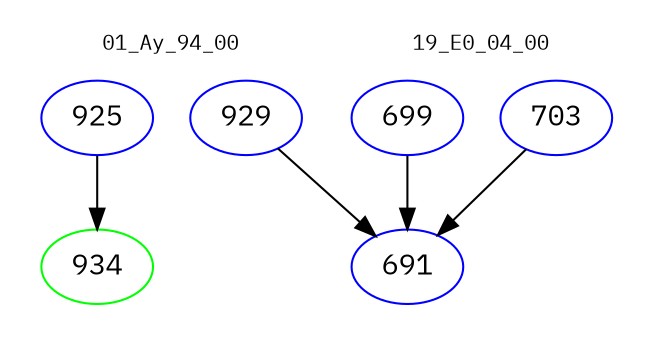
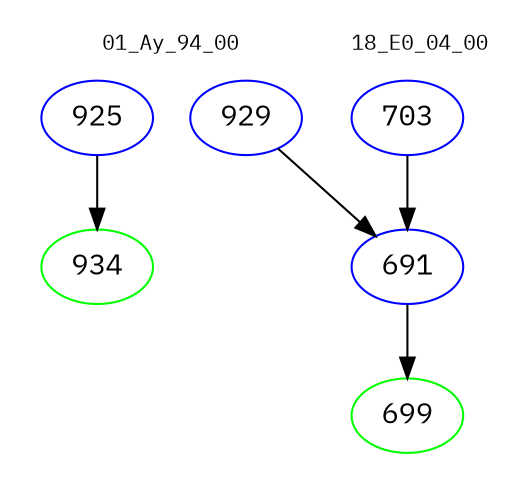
  digraph {
    fontname="IBM Plex Mono"
    node [color=blue fontname="IBM Plex Mono"]
    edge [color=black fontname="IBM Plex Mono"]
    n1 [label=929]
    n2 [label=925]
    n3 [color=green label=934]
    n4 [label=703]
    n5 [label=691]
-   n6 [label=699]
+   n6 [color=green label=699]
    subgraph cluster_1 {
      color=white
      fontsize=10
      label="01_Ay_94_00"
      n1
      n2
      n3
    }
    subgraph cluster_2 {
      color=white
      fontsize=10
-     label="19_E0_04_00"
+     label="18_E0_04_00"
      n4
      n5
      n6
    }
    n1 -> n5
    n2 -> n3
    n4 -> n5
-   n6 -> n5
+   n5 -> n6
  }
